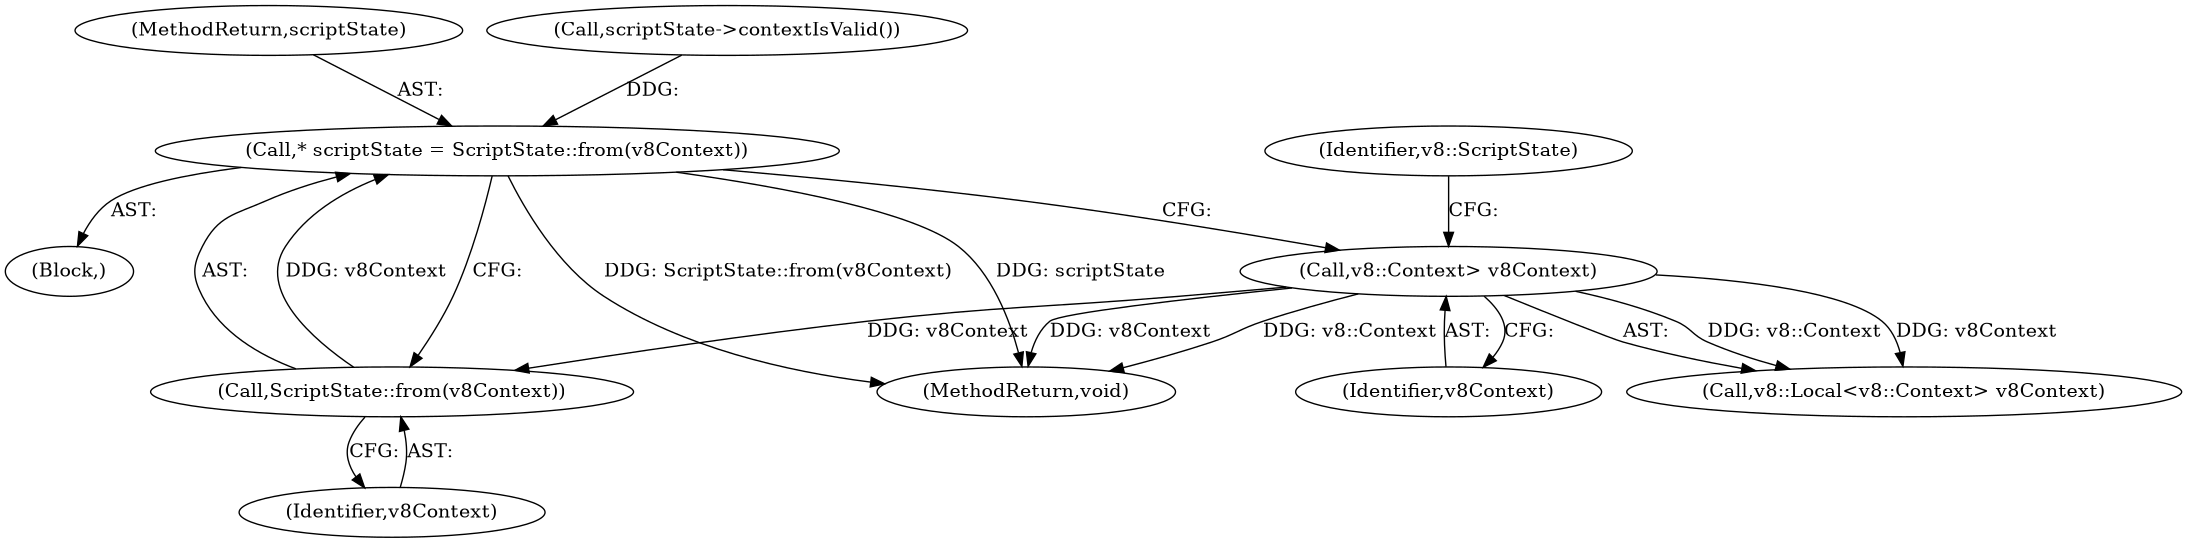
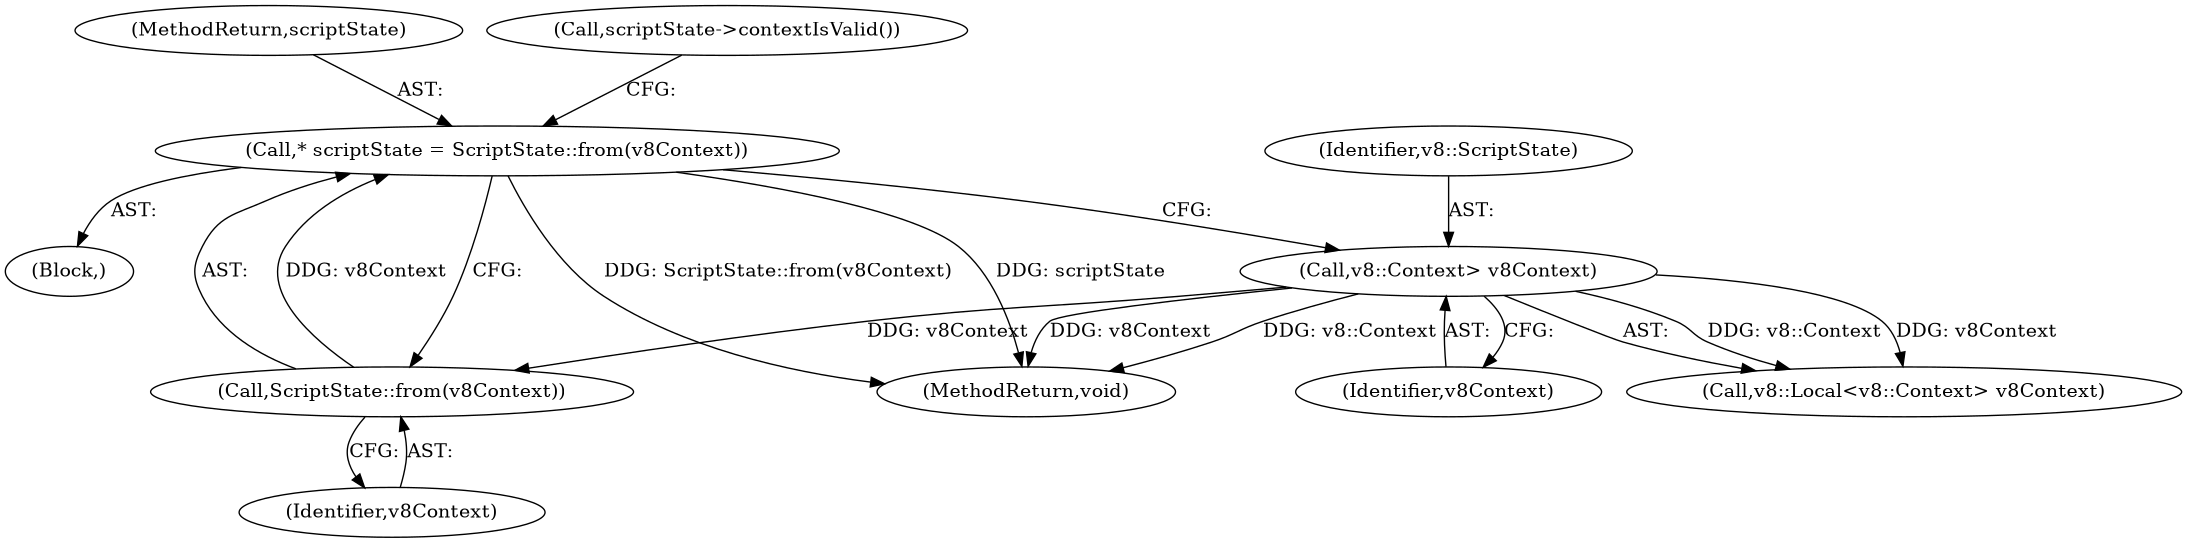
  digraph {
    n1 [label="(Call,* scriptState = ScriptState::from(v8Context))"]
    n2 [label="(Call,ScriptState::from(v8Context))"]
    n3 [label="(Block,)"]
    n4 [label="(MethodReturn,void)"]
    n5 [label="(Call,v8::Context> v8Context)"]
    n6 [label="(Identifier,v8Context)"]
    n7 [label="(Call,v8::Local<v8::Context> v8Context)"]
    n8 [label="(Identifier,v8Context)"]
    n9 [label="(MethodReturn,scriptState)"]
    n10 [label="(Identifier,v8::ScriptState)"]
    n11 [label="(Call,scriptState->contextIsValid())"]
    n1 -> n2 [label="CFG: "]
    n1 -> n3 [label="AST: "]
    n1 -> n4 [label="DDG: scriptState"]
    n1 -> n4 [label="DDG: ScriptState::from(v8Context)"]
    n1 -> n5 [label="CFG: "]
    n2 -> n1 [label="AST: "]
    n2 -> n1 [label="DDG: v8Context"]
    n2 -> n6 [label="CFG: "]
    n5 -> n2 [label="DDG: v8Context"]
    n5 -> n4 [label="DDG: v8Context"]
    n5 -> n4 [label="DDG: v8::Context"]
    n5 -> n7 [label="AST: "]
    n5 -> n7 [label="DDG: v8::Context"]
    n5 -> n7 [label="DDG: v8Context"]
    n5 -> n8 [label="CFG: "]
    n6 -> n2 [label="AST: "]
    n8 -> n5 [label="AST: "]
    n9 -> n1 [label="AST: "]
-   n10 -> n5 [label="CFG: "]
-   n11 -> n1 [label="DDG: "]
+   n10 -> n5 [label="AST: "]
+   n11 -> n1 [label="CFG: "]
  }
